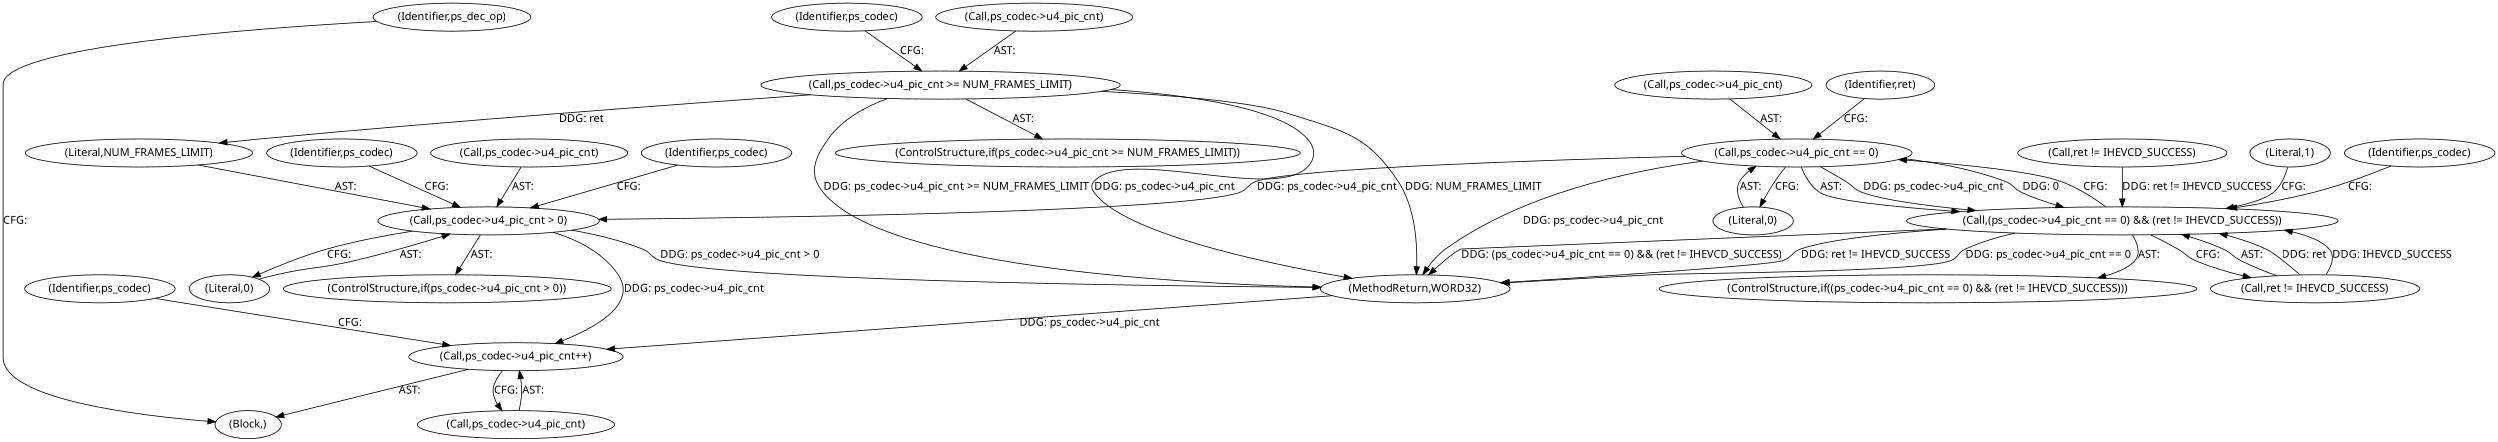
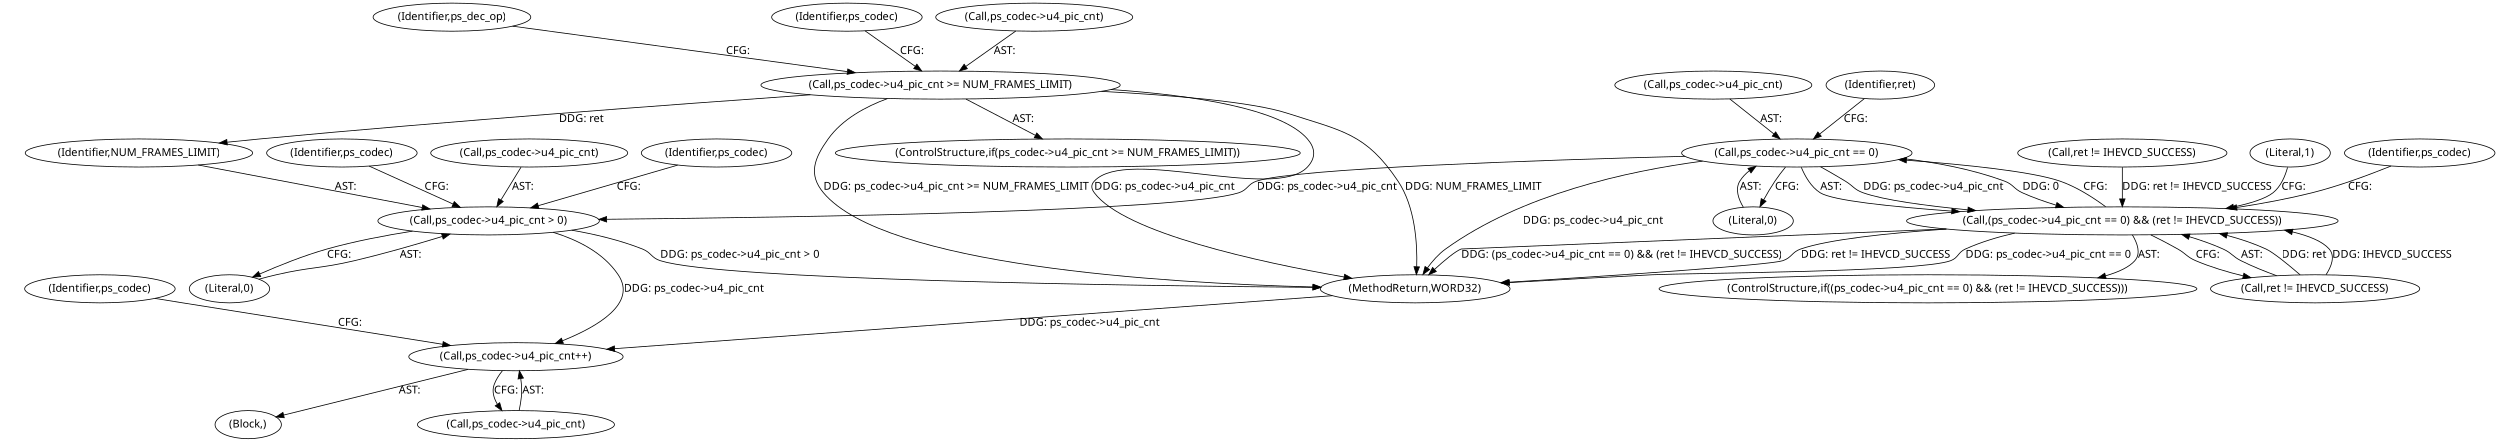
  digraph {
    fontname="Noto Sans"
    node [fontname="Noto Sans"]
    edge [fontname="Noto Sans"]
    n1 [label="(Call,ps_codec->u4_pic_cnt == 0)"]
    n2 [label="(Call,(ps_codec->u4_pic_cnt == 0) && (ret != IHEVCD_SUCCESS))"]
    n3 [label="(Call,ps_codec->u4_pic_cnt > 0)"]
    n4 [label="(Literal,0)"]
    n5 [label="(MethodReturn,WORD32)"]
    n6 [label="(ControlStructure,if((ps_codec->u4_pic_cnt == 0) && (ret != IHEVCD_SUCCESS)))"]
    n7 [label="(Call,ret != IHEVCD_SUCCESS)"]
    n8 [label="(Call,ps_codec->u4_pic_cnt++)"]
-   n9 [label="(ControlStructure,if(ps_codec->u4_pic_cnt > 0))"]
    n10 [label="(Literal,0)"]
    n11 [label="(Call,ps_codec->u4_pic_cnt >= NUM_FRAMES_LIMIT)"]
    n12 [label="(ControlStructure,if(ps_codec->u4_pic_cnt >= NUM_FRAMES_LIMIT))"]
-   n13 [label="(Literal,NUM_FRAMES_LIMIT)"]
+   n13 [label="(Identifier,NUM_FRAMES_LIMIT)"]
    n14 [label="(Block,)"]
    n15 [label="(Call,ps_codec->u4_pic_cnt)"]
    n16 [label="(Call,ps_codec->u4_pic_cnt)"]
    n17 [label="(Call,ps_codec->u4_pic_cnt)"]
    n18 [label="(Identifier,ps_codec)"]
    n19 [label="(Identifier,ps_codec)"]
    n20 [label="(Identifier,ps_dec_op)"]
    n21 [label="(Identifier,ret)"]
    n22 [label="(Call,ret != IHEVCD_SUCCESS)"]
    n23 [label="(Identifier,ps_codec)"]
    n24 [label="(Call,ps_codec->u4_pic_cnt)"]
    n25 [label="(Identifier,ps_codec)"]
    n26 [label="(Identifier,ps_codec)"]
    n27 [label="(Literal,1)"]
    n1 -> n2 [label="AST: "]
    n1 -> n2 [label="DDG: ps_codec->u4_pic_cnt"]
    n1 -> n2 [label="DDG: 0"]
    n1 -> n3 [label="DDG: ps_codec->u4_pic_cnt"]
    n1 -> n4 [label="CFG: "]
    n1 -> n5 [label="DDG: ps_codec->u4_pic_cnt"]
    n2 -> n1 [label="CFG: "]
    n2 -> n5 [label="DDG: (ps_codec->u4_pic_cnt == 0) && (ret != IHEVCD_SUCCESS)"]
    n2 -> n5 [label="DDG: ret != IHEVCD_SUCCESS"]
    n2 -> n5 [label="DDG: ps_codec->u4_pic_cnt == 0"]
    n2 -> n6 [label="AST: "]
    n2 -> n7 [label="CFG: "]
    n3 -> n5 [label="DDG: ps_codec->u4_pic_cnt > 0"]
    n3 -> n8 [label="DDG: ps_codec->u4_pic_cnt"]
-   n3 -> n9 [label="AST: "]
    n3 -> n10 [label="CFG: "]
    n4 -> n1 [label="AST: "]
    n5 -> n8 [label="DDG: ps_codec->u4_pic_cnt"]
    n7 -> n2 [label="AST: "]
    n7 -> n2 [label="DDG: ret"]
    n7 -> n2 [label="DDG: IHEVCD_SUCCESS"]
    n8 -> n14 [label="AST: "]
    n8 -> n15 [label="CFG: "]
    n10 -> n3 [label="AST: "]
    n11 -> n5 [label="DDG: ps_codec->u4_pic_cnt"]
    n11 -> n5 [label="DDG: NUM_FRAMES_LIMIT"]
    n11 -> n5 [label="DDG: ps_codec->u4_pic_cnt >= NUM_FRAMES_LIMIT"]
    n11 -> n12 [label="AST: "]
    n11 -> n13 [label="DDG: ret"]
    n13 -> n3 [label="AST: "]
    n15 -> n8 [label="AST: "]
    n16 -> n3 [label="AST: "]
    n17 -> n1 [label="AST: "]
    n18 -> n11 [label="CFG: "]
    n19 -> n2 [label="CFG: "]
-   n20 -> n14 [label="CFG: "]
+   n20 -> n11 [label="CFG: "]
    n21 -> n1 [label="CFG: "]
    n22 -> n2 [label="DDG: ret != IHEVCD_SUCCESS"]
    n23 -> n3 [label="CFG: "]
    n24 -> n11 [label="AST: "]
    n25 -> n3 [label="CFG: "]
    n26 -> n8 [label="CFG: "]
    n27 -> n2 [label="CFG: "]
  }
